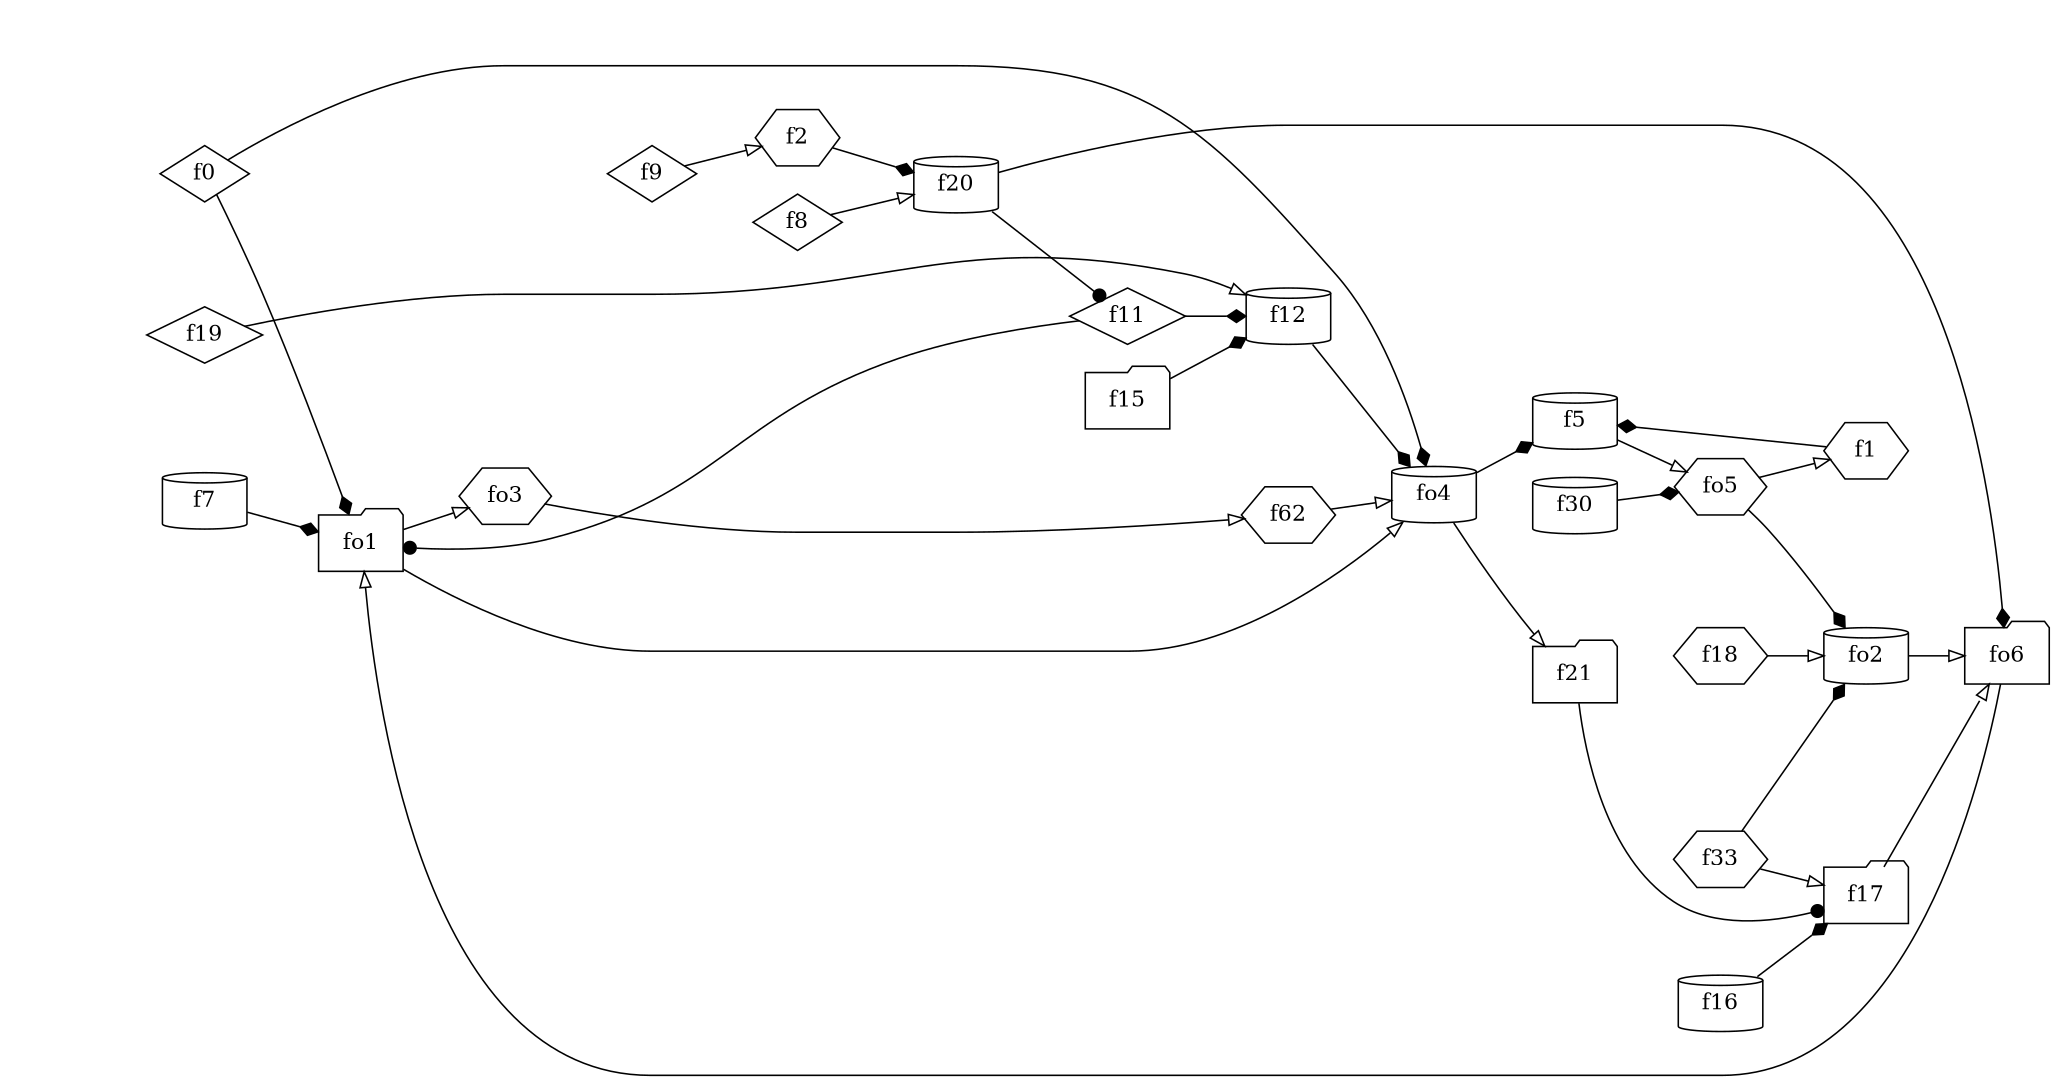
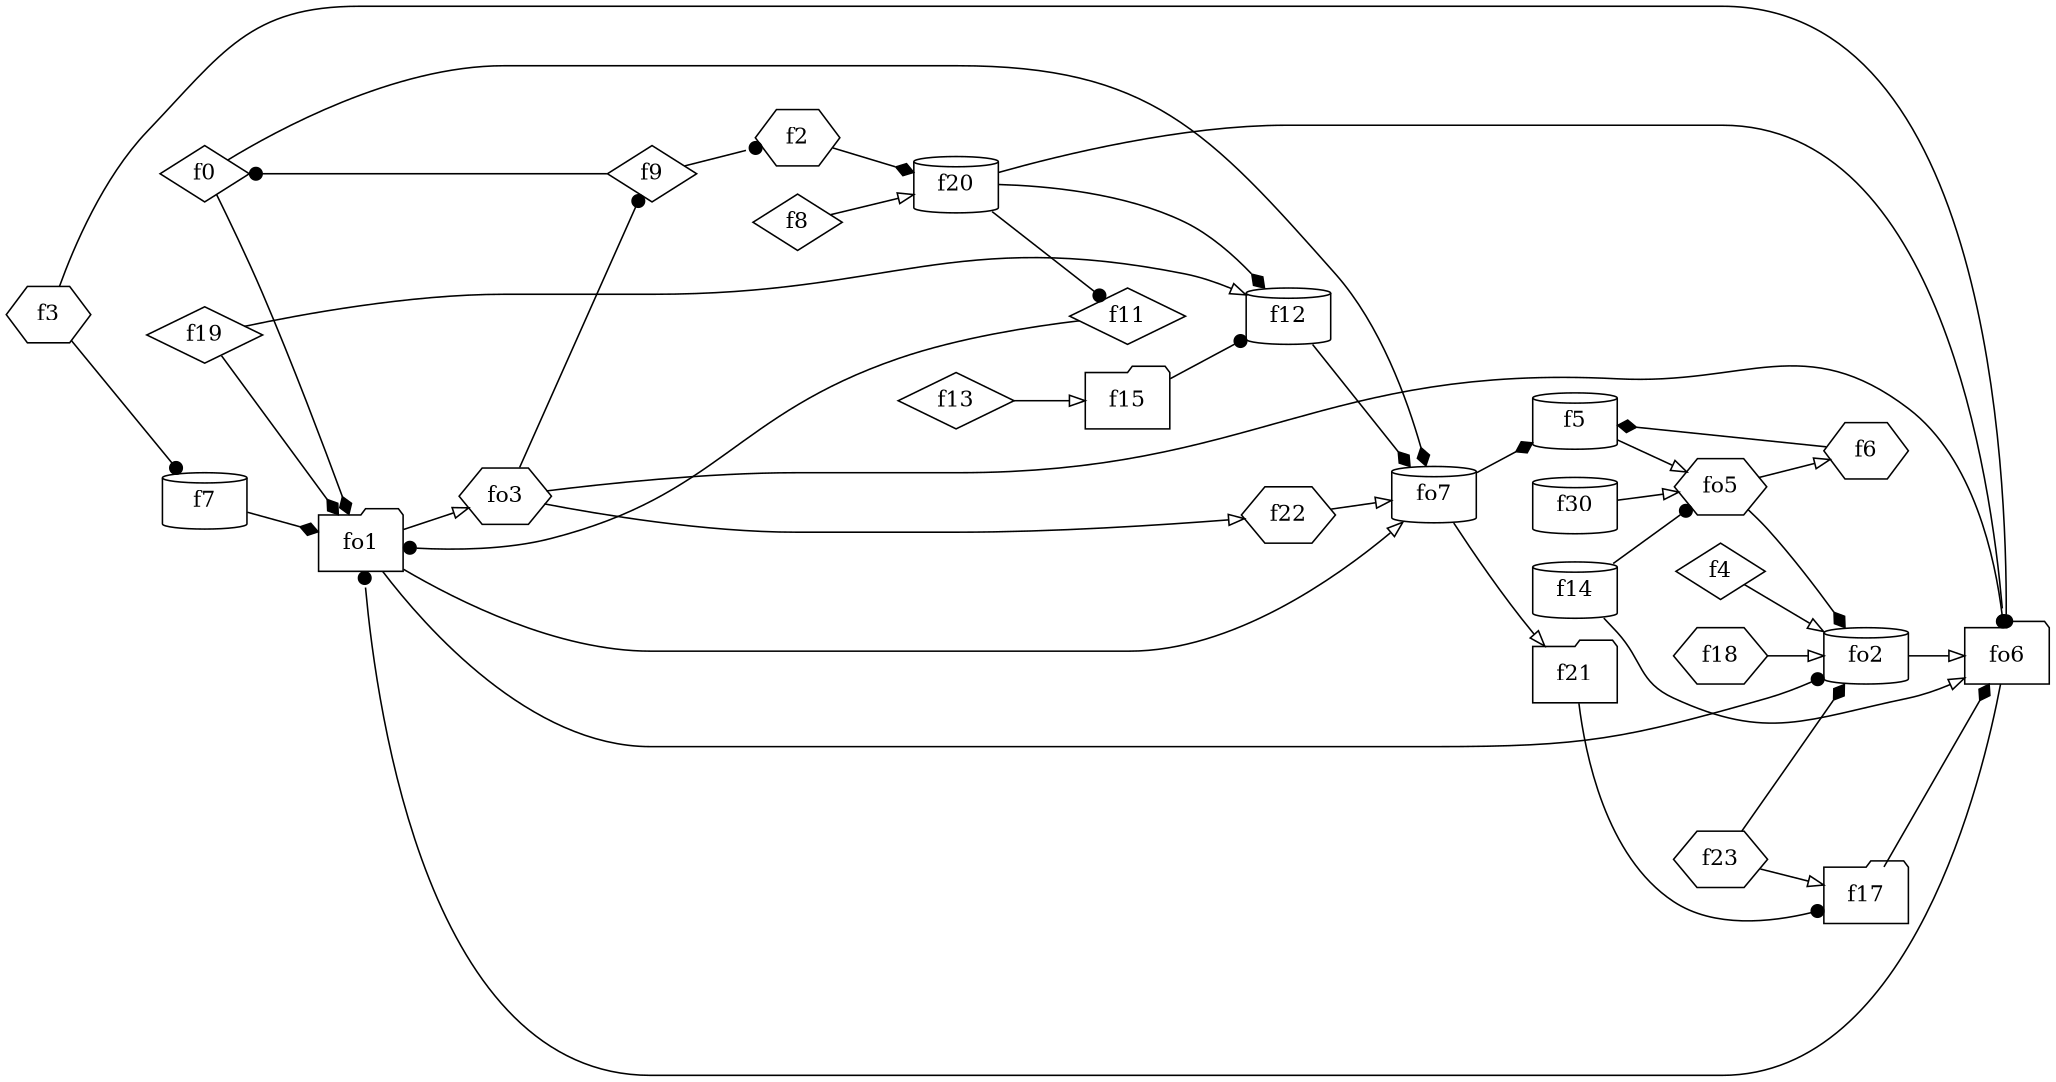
  strict digraph {
    rankdir=LR
    node [shape=cylinder]
    edge [arrowhead=onormal weight=2]
    n1 [label=f0 shape=diamond]
    fo1 [shape=folder]
-   fo4
+   fo4 [label=fo7]
    fo2
    fo3 [shape=hexagon]
    f5
    f21 [shape=folder]
    f2 [shape=hexagon]
    f20
    fo6 [shape=folder]
    f11 [shape=diamond]
    f12
+   f3 [shape=hexagon]
    f7
+   f4 [shape=diamond]
    fo5 [shape=hexagon]
-   f6 [shape=hexagon label=f1]
+   f6 [shape=hexagon]
    f8 [shape=diamond]
    f9 [shape=diamond]
    n20 [label=f30]
+   f13 [shape=diamond]
    f15 [shape=folder]
+   f14
    f17 [shape=folder]
-   f16
    f18 [shape=hexagon]
    f19 [shape=diamond]
-   f22 [shape=hexagon label=f62]
-   f23 [shape=hexagon label=f33]
+   f22 [shape=hexagon]
+   f23 [shape=hexagon]
    n1 -> fo1 [arrowhead=diamond]
    n1 -> fo4 [arrowhead=diamond]
    fo1 -> fo4
+   fo1 -> fo2 [arrowhead=dot]
    fo1 -> fo3
    fo4 -> f5 [arrowhead=diamond]
    fo4 -> f21
    fo2 -> fo6
+   fo3 -> fo6 [arrowhead=dot]
+   fo3 -> f9 [arrowhead=dot]
    fo3 -> f22
    f5 -> fo5
    f21 -> f17 [arrowhead=dot]
    f2 -> f20 [arrowhead=diamond]
-   f20 -> fo6 [arrowhead=diamond]
+   f20 -> fo6 [arrowhead=dot]
    f20 -> f11 [arrowhead=dot]
-   f11 -> f12 [arrowhead=diamond]
-   fo6 -> fo1
+   f20 -> f12 [arrowhead=diamond]
+   fo6 -> fo1 [arrowhead=dot]
    f11 -> fo1 [arrowhead=dot]
    f12 -> fo4 [arrowhead=diamond]
+   f3 -> fo6 [arrowhead=dot]
+   f3 -> f7 [arrowhead=dot]
    f7 -> fo1 [arrowhead=diamond]
+   f4 -> fo2
    fo5 -> fo2 [arrowhead=diamond]
    fo5 -> f6
    f6 -> f5 [arrowhead=diamond]
    f8 -> f20
-   f9 -> f2
-   n20 -> fo5 [arrowhead=diamond]
-   f15 -> f12 [arrowhead=diamond]
-   f17 -> fo6
-   f16 -> f17 [arrowhead=diamond]
+   f9 -> n1 [arrowhead=dot]
+   f9 -> f2 [arrowhead=dot]
+   n20 -> fo5
+   f13 -> f15
+   f15 -> f12 [arrowhead=dot]
+   f14 -> fo6
+   f14 -> fo5 [arrowhead=dot]
+   f17 -> fo6 [arrowhead=diamond]
    f18 -> fo2
+   f19 -> fo1 [arrowhead=diamond]
    f19 -> f12
    f22 -> fo4
    f23 -> fo2 [arrowhead=diamond]
    f23 -> f17
  }
